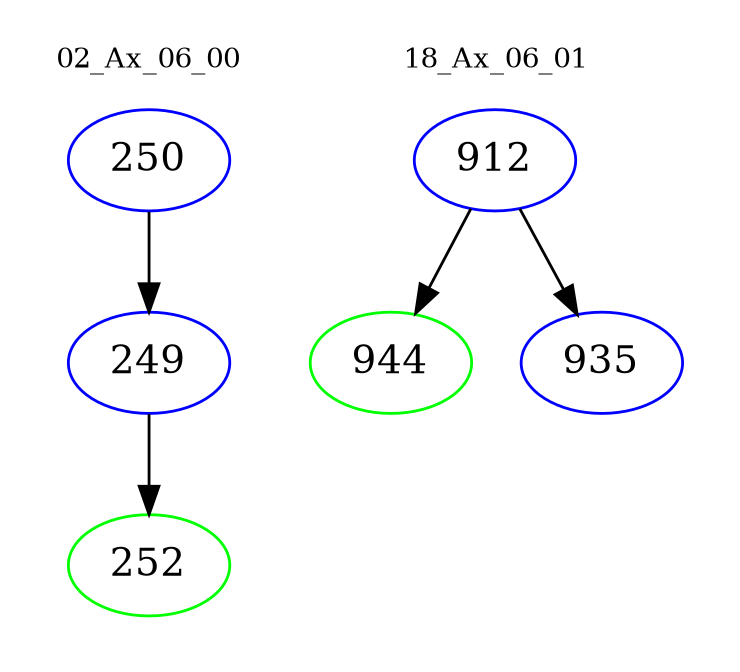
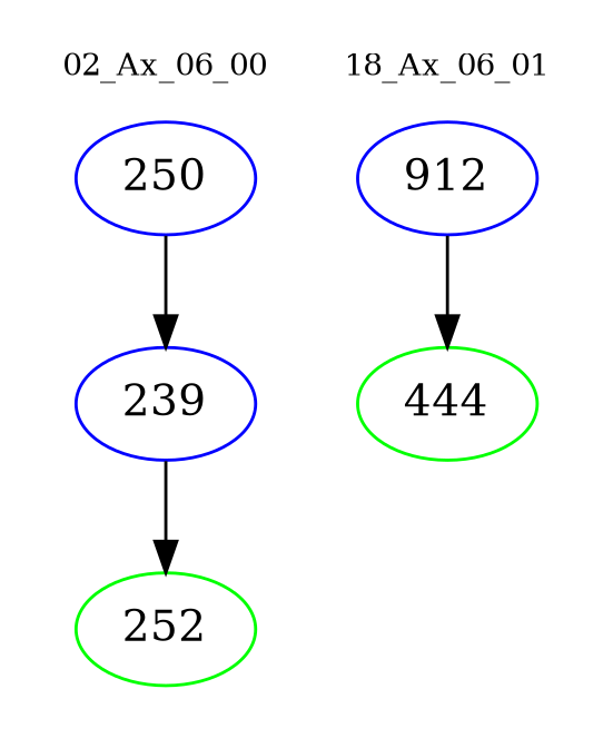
  digraph {
    node [color=blue]
    edge [color=black]
-   n1 [label=249]
+   n1 [label=239]
    n2 [color=green label=252]
    n3 [label=250]
    n4 [label=912]
-   n5 [color=green label=944]
-   n6 [label=935]
+   n5 [color=green label=444]
    subgraph cluster_1 {
      color=white
      fontsize=10
      label="02_Ax_06_00"
      n1
      n2
      n3
    }
    subgraph cluster_2 {
      color=white
      fontsize=10
      label="18_Ax_06_01"
      n4
      n5
-     n6
    }
    n1 -> n2
    n3 -> n1
    n4 -> n5
-   n4 -> n6
  }
